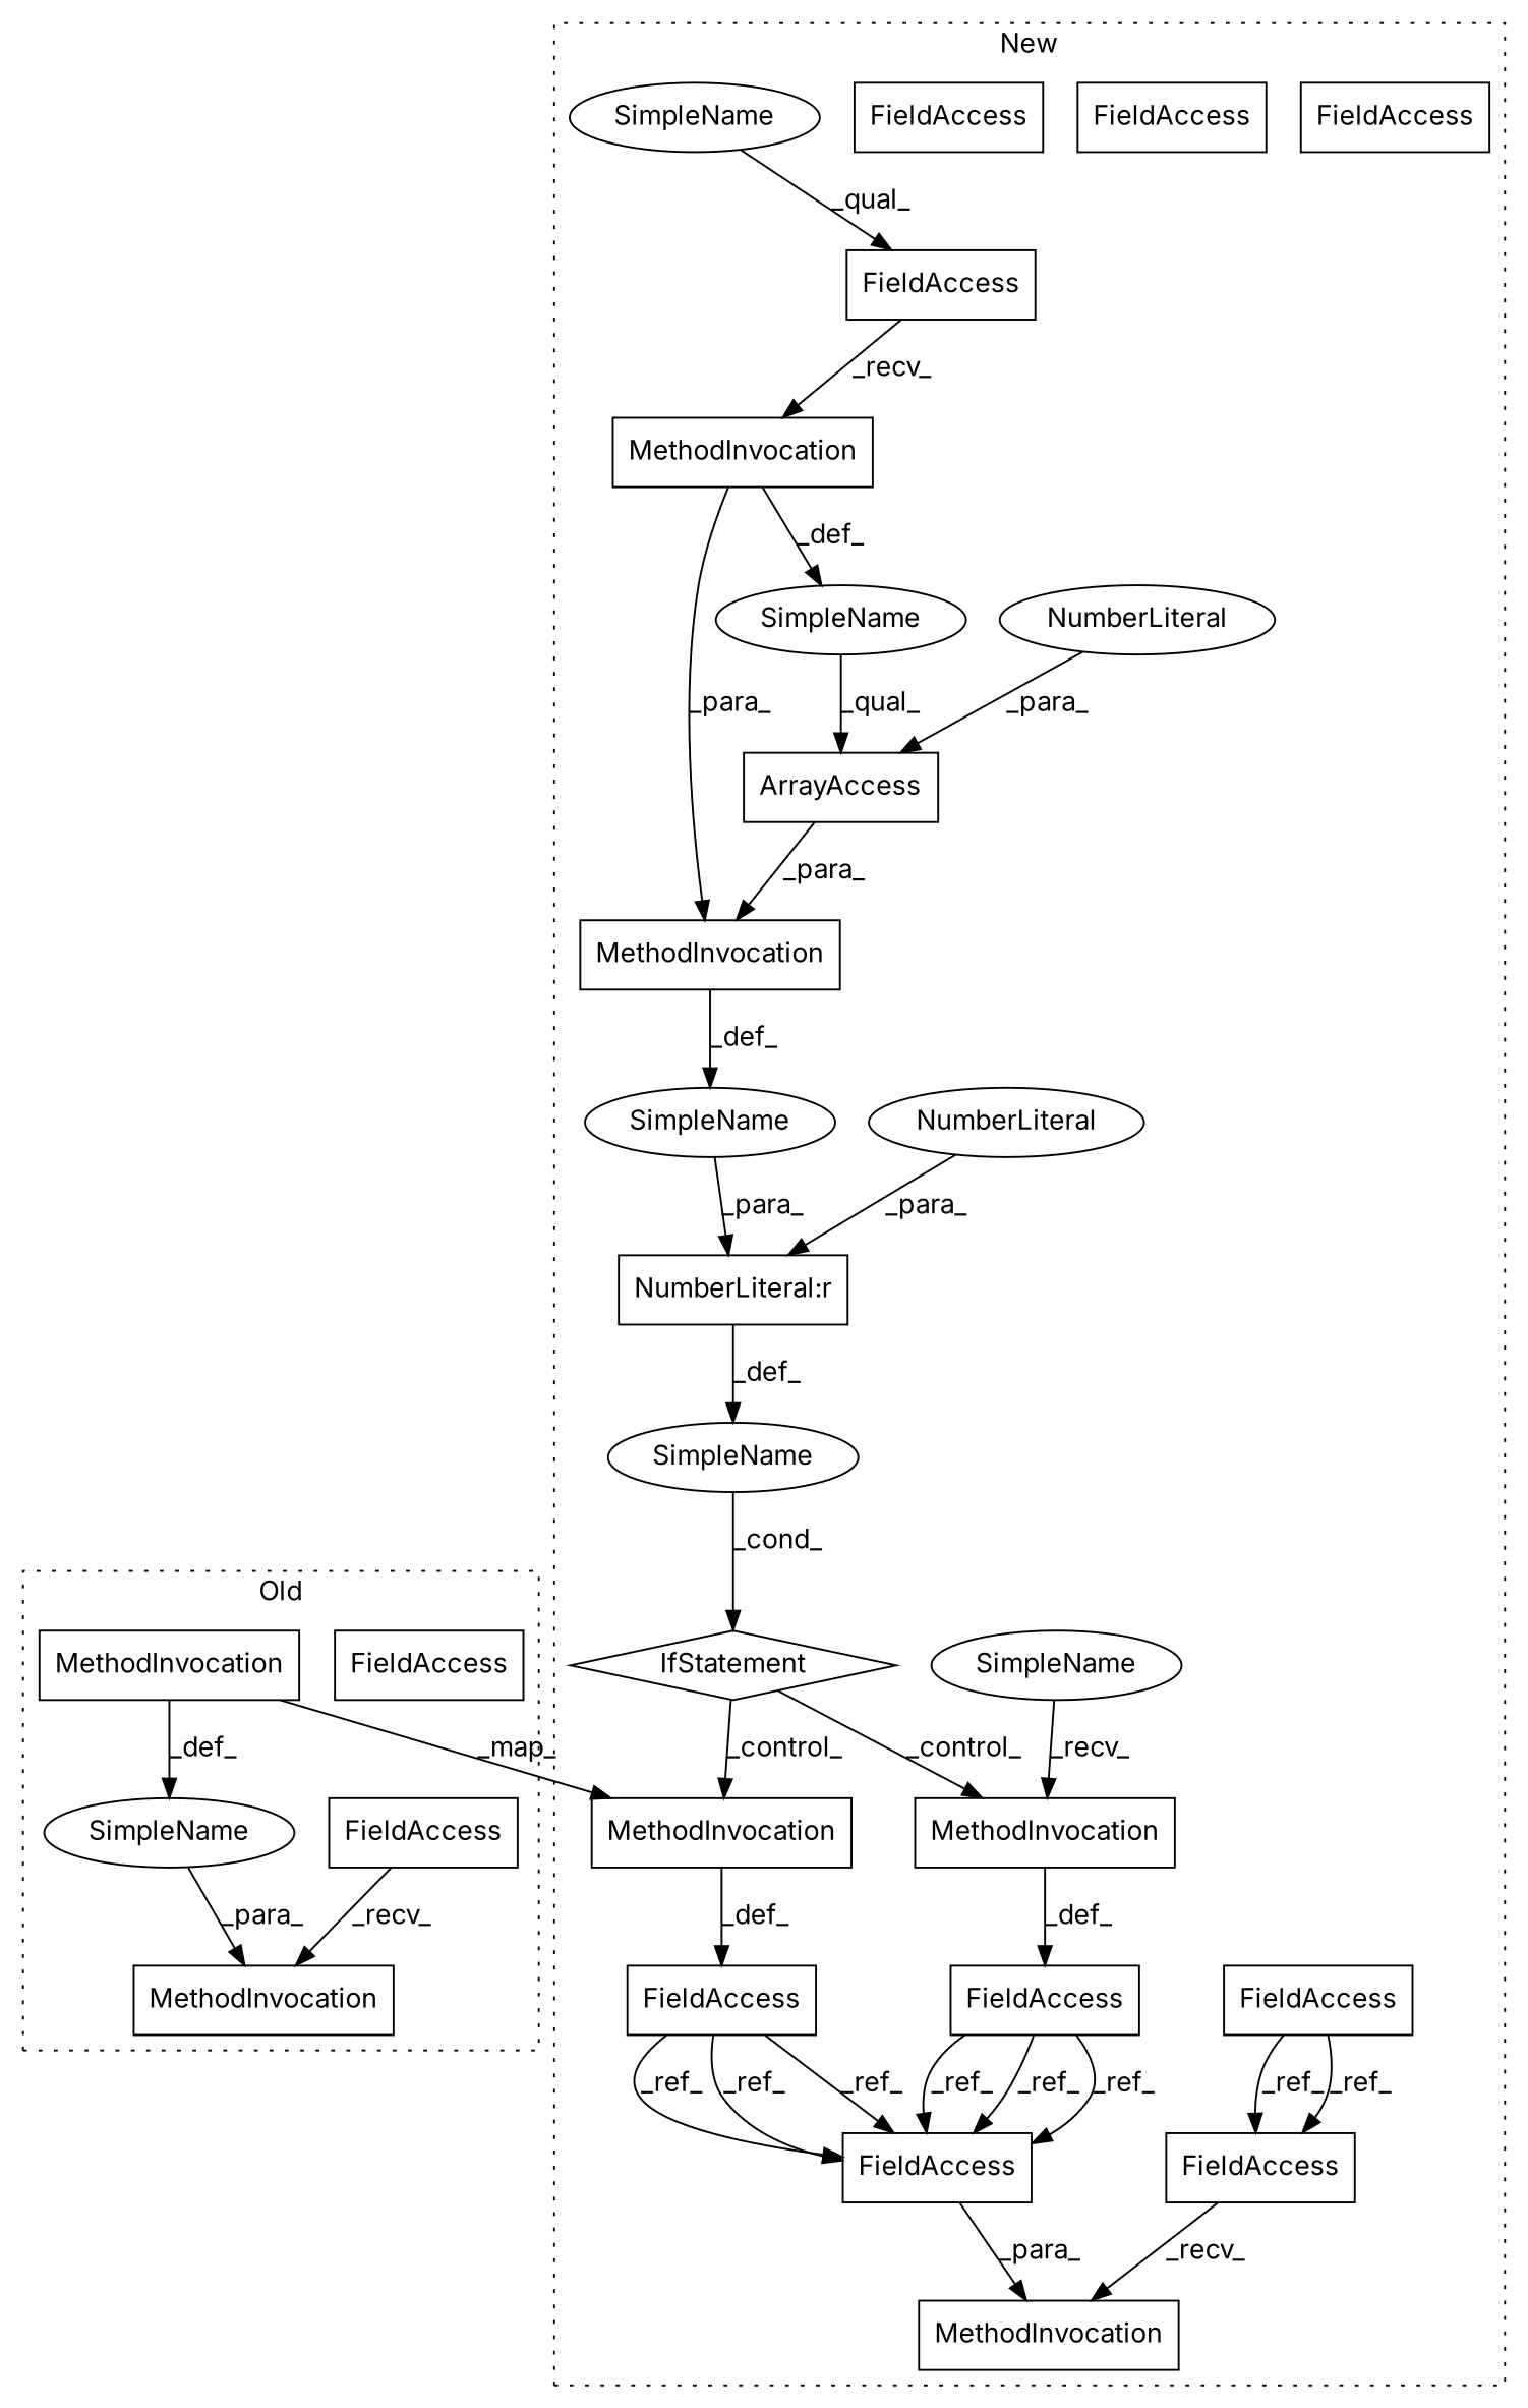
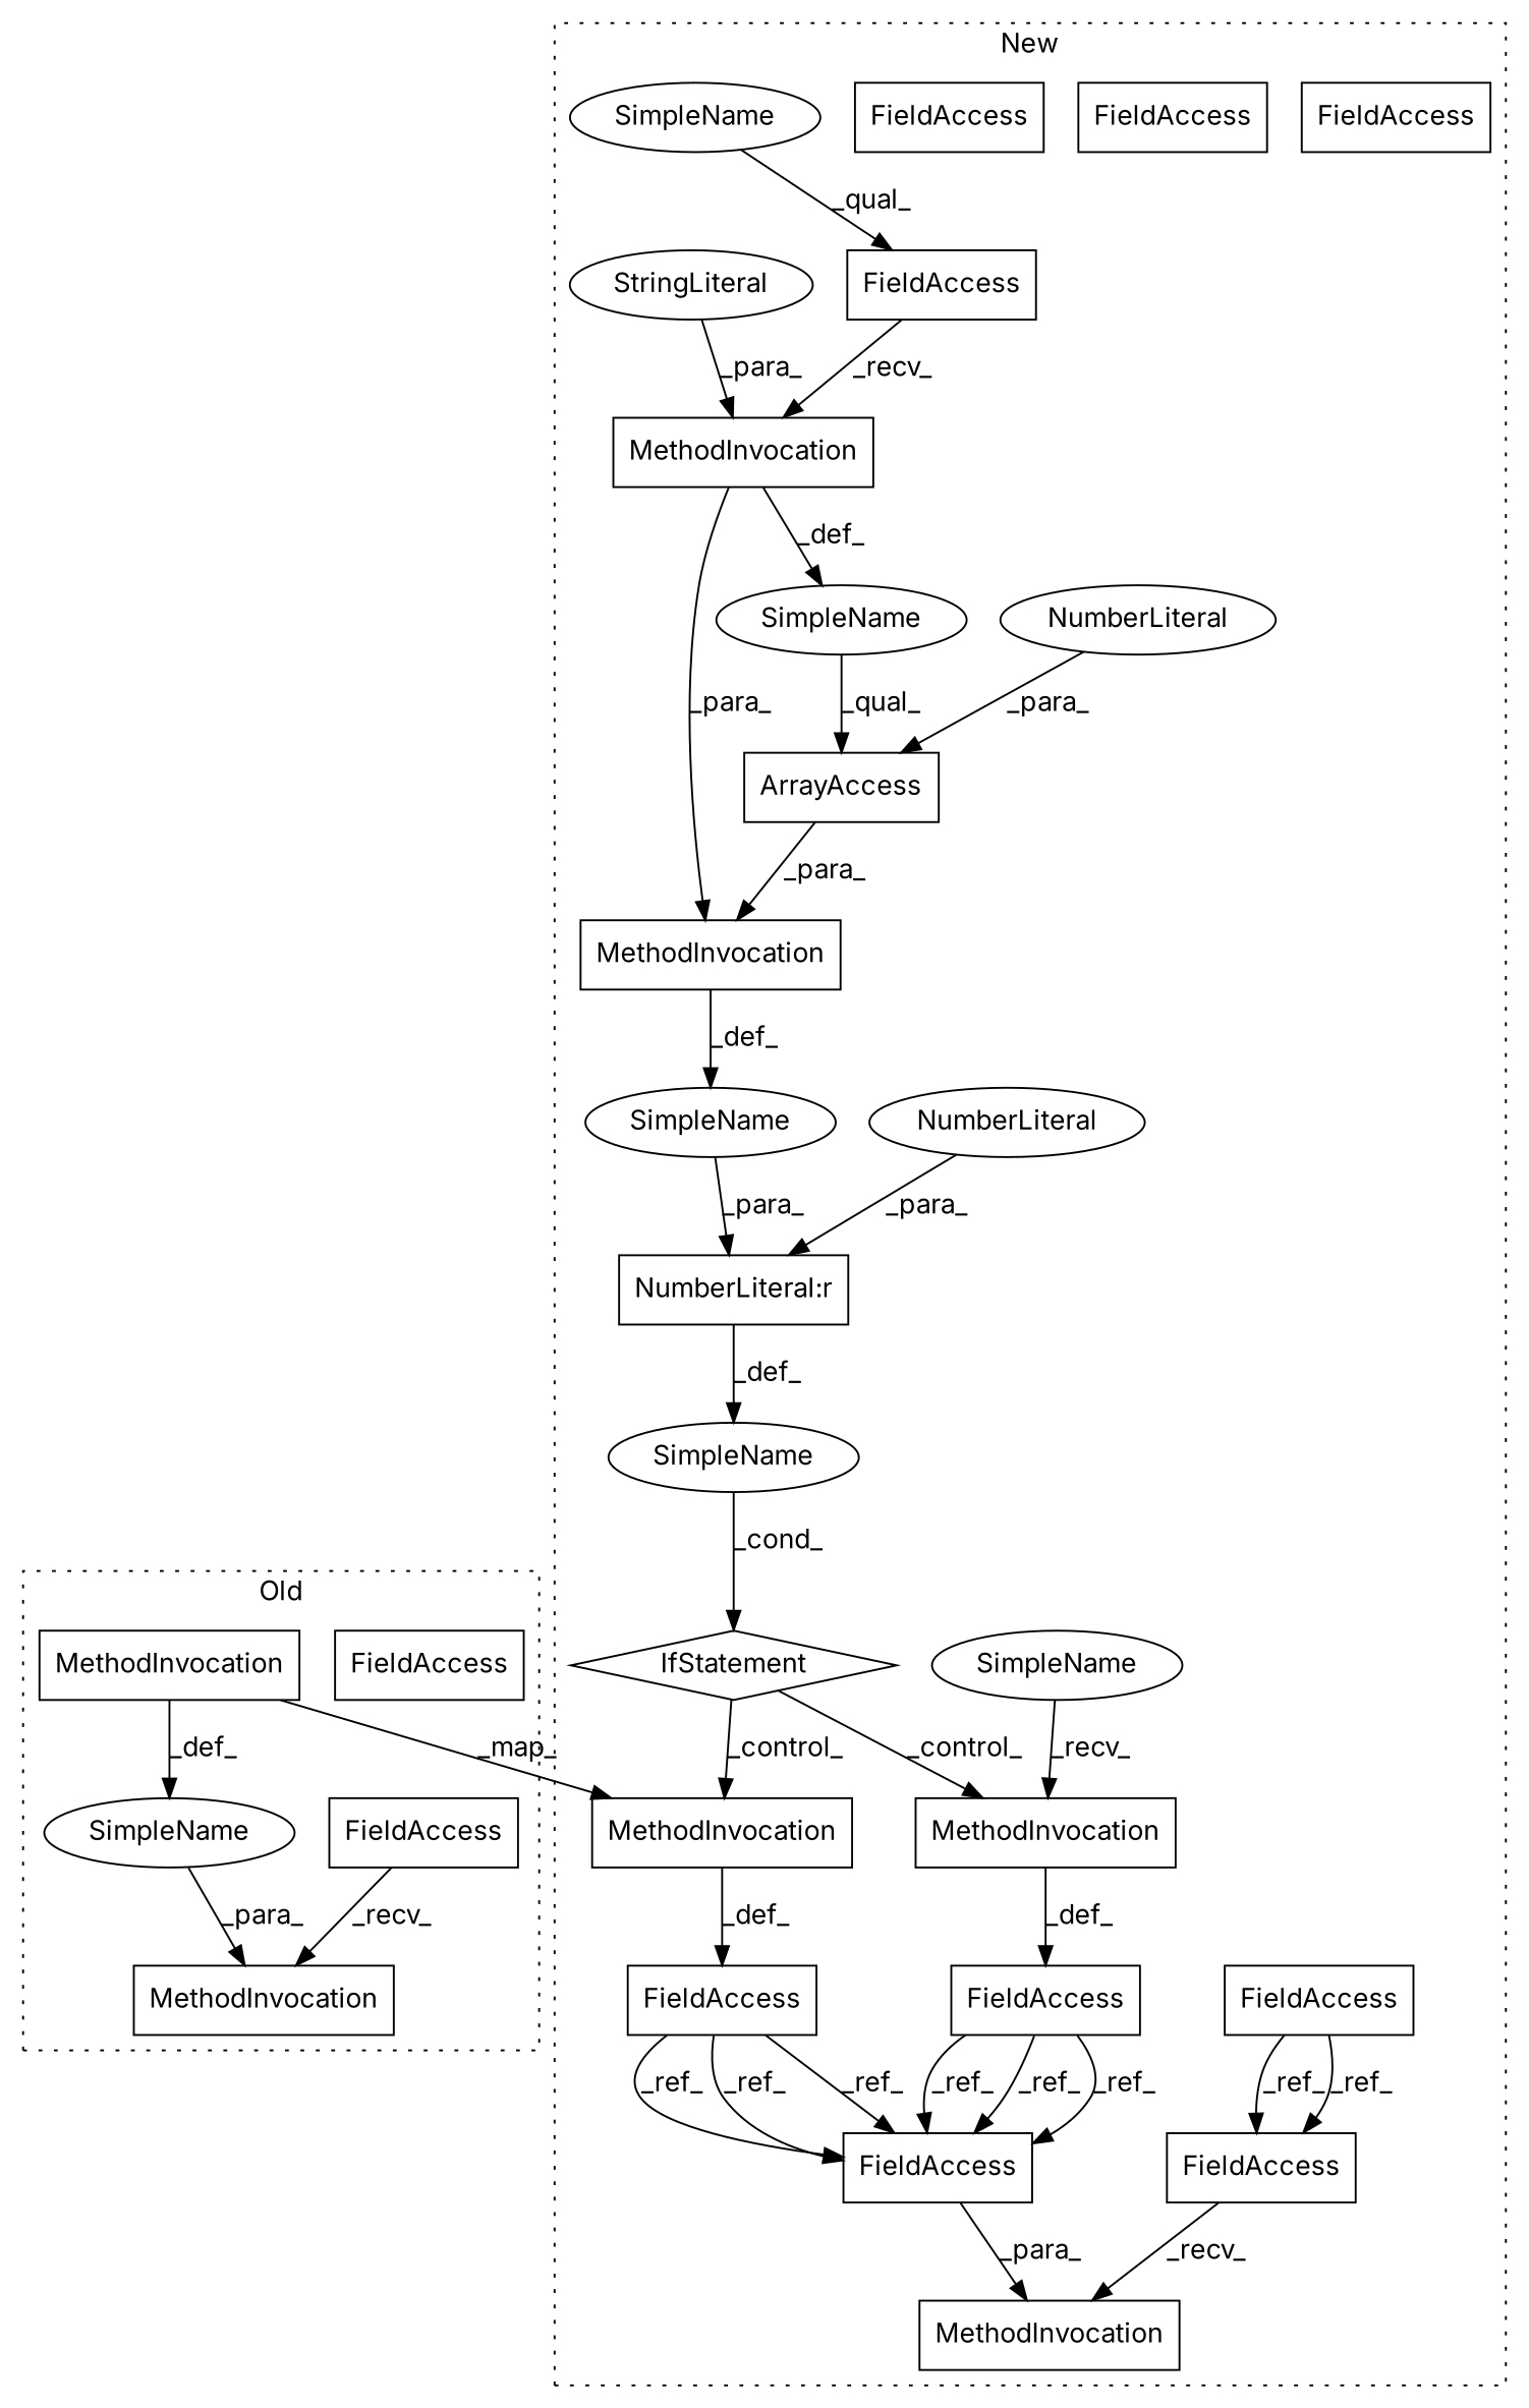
  digraph {
    fontname=Inter
    node [a=22 fontname=Inter l=4 shape=box]
    edge [fontname=Inter]
    n1 [label=FieldAccess s=1707]
    n2 [label=FieldAccess s=1707]
    n3 [a=32 l=30 label=MethodInvocation s=1727]
    n4 [a=32 l="4,1" label=MethodInvocation s="1712,1757"]
    n5 [a=42 label=SimpleName shape=ellipse l=""]
    n6 [a=2 l="34,1" label=ArrayAccess s="1715,1750"]
    n7 [label=FieldAccess s=1898]
    n8 [l=22 label=FieldAccess s=1715]
    n9 [label=FieldAccess s=1831]
    n10 [label=FieldAccess s=1898]
    n11 [label=FieldAccess s=1889]
    n12 [label=FieldAccess s=1767]
    n13 [label=FieldAccess s=1676]
    n14 [label=FieldAccess s=1889]
    n15 [label=FieldAccess s=1898]
    n16 [a=25 l="4,2" label=IfStatement s="1707,1757" shape=diamond]
    n17 [a=32 l="4,1" label=MethodInvocation s="1894,1902"]
    n18 [a=32 l="6,1" label=MethodInvocation s="1738,1747"]
    n19 [a=32 l=26 label=MethodInvocation s=1783]
    n20 [a=32 l=30 label=MethodInvocation s=1847]
    n21 [a=32 l="4,1" label=MethodInvocation s="1711,1751"]
    n22 [a=34 l=2 label=NumberLiteral s=1755 shape=ellipse]
    n23 [a=34 l=1 label=NumberLiteral s=1749 shape=ellipse]
    n24 [a=42 label=SimpleName shape=ellipse l=""]
    n25 [a=42 l=10 label=SimpleName s=1772 shape=ellipse]
    n26 [a=42 label=SimpleName shape=ellipse l=""]
    n27 [a=42 l=10 label=SimpleName s=1715 shape=ellipse]
    n28 [a=42 label=SimpleName shape=ellipse l=""]
+   n29 [a=45 l=3 label=StringLiteral s=1744 shape=ellipse]
    n30 [a=27 l=3 label="NumberLiteral:r" s=1752]
    subgraph cluster_1 {
      label=Old
      style=dotted
      n1
      n2
      n3
      n4
      n5
    }
    subgraph cluster_2 {
      label=New
      style=dotted
      n6
      n7
      n8
      n9
      n10
      n11
      n12
      n13
      n14
      n15
      n16
      n17
      n18
      n19
      n20
      n21
      n22
      n23
      n24
      n25
      n26
      n27
      n28
+     n29
      n30
    }
    n1 -> n4 [label=_recv_]
    n3 -> n5 [label=_def_]
    n3 -> n20 [label=_map_]
    n5 -> n4 [label=_para_]
    n6 -> n21 [label=_para_]
    n7 -> n17 [label=_para_]
    n8 -> n18 [label=_recv_]
    n9 -> n7 [label=_ref_]
    n9 -> n7 [label=_ref_]
    n9 -> n7 [label=_ref_]
    n11 -> n17 [label=_recv_]
    n12 -> n7 [label=_ref_]
    n12 -> n7 [label=_ref_]
    n12 -> n7 [label=_ref_]
    n13 -> n11 [label=_ref_]
    n13 -> n11 [label=_ref_]
    n16 -> n19 [label=_control_]
    n16 -> n20 [label=_control_]
    n18 -> n21 [label=_para_]
    n18 -> n28 [label=_def_]
    n19 -> n12 [label=_def_]
    n20 -> n9 [label=_def_]
    n21 -> n26 [label=_def_]
    n22 -> n30 [label=_para_]
    n23 -> n6 [label=_para_]
    n24 -> n16 [label=_cond_]
    n25 -> n19 [label=_recv_]
    n26 -> n30 [label=_para_]
    n27 -> n8 [label=_qual_]
    n28 -> n6 [label=_qual_]
+   n29 -> n18 [label=_para_]
    n30 -> n24 [label=_def_]
  }
